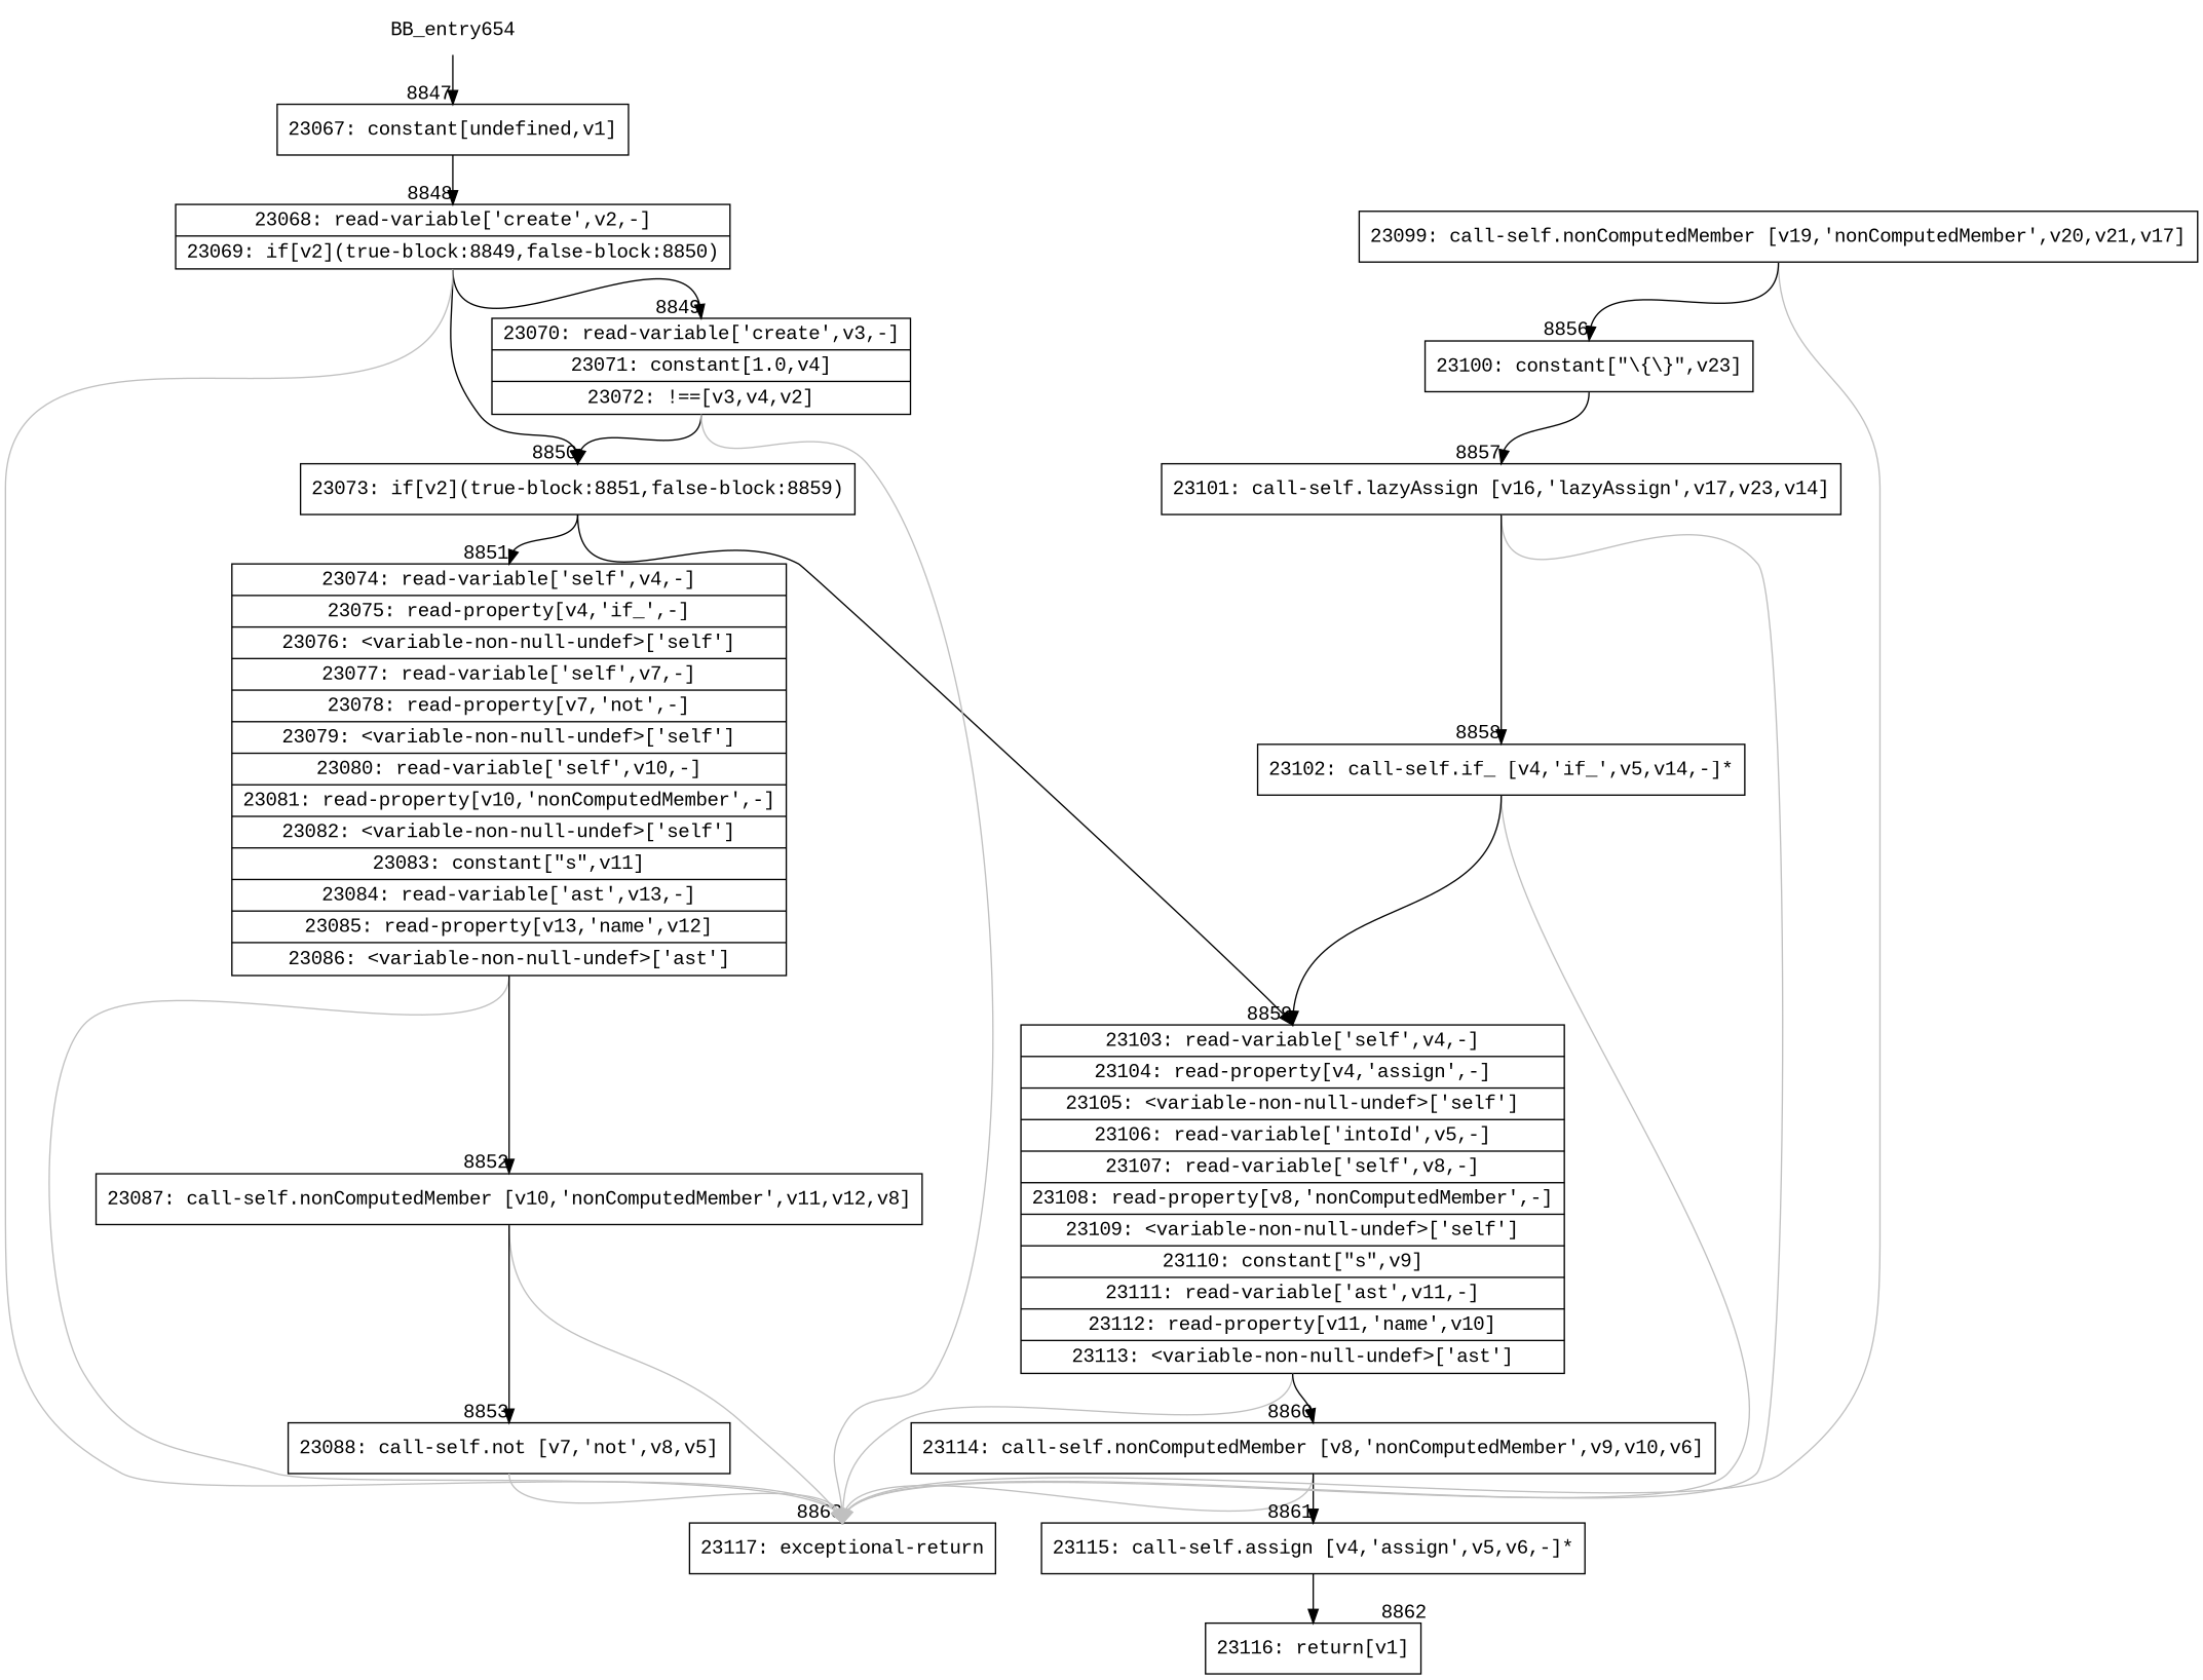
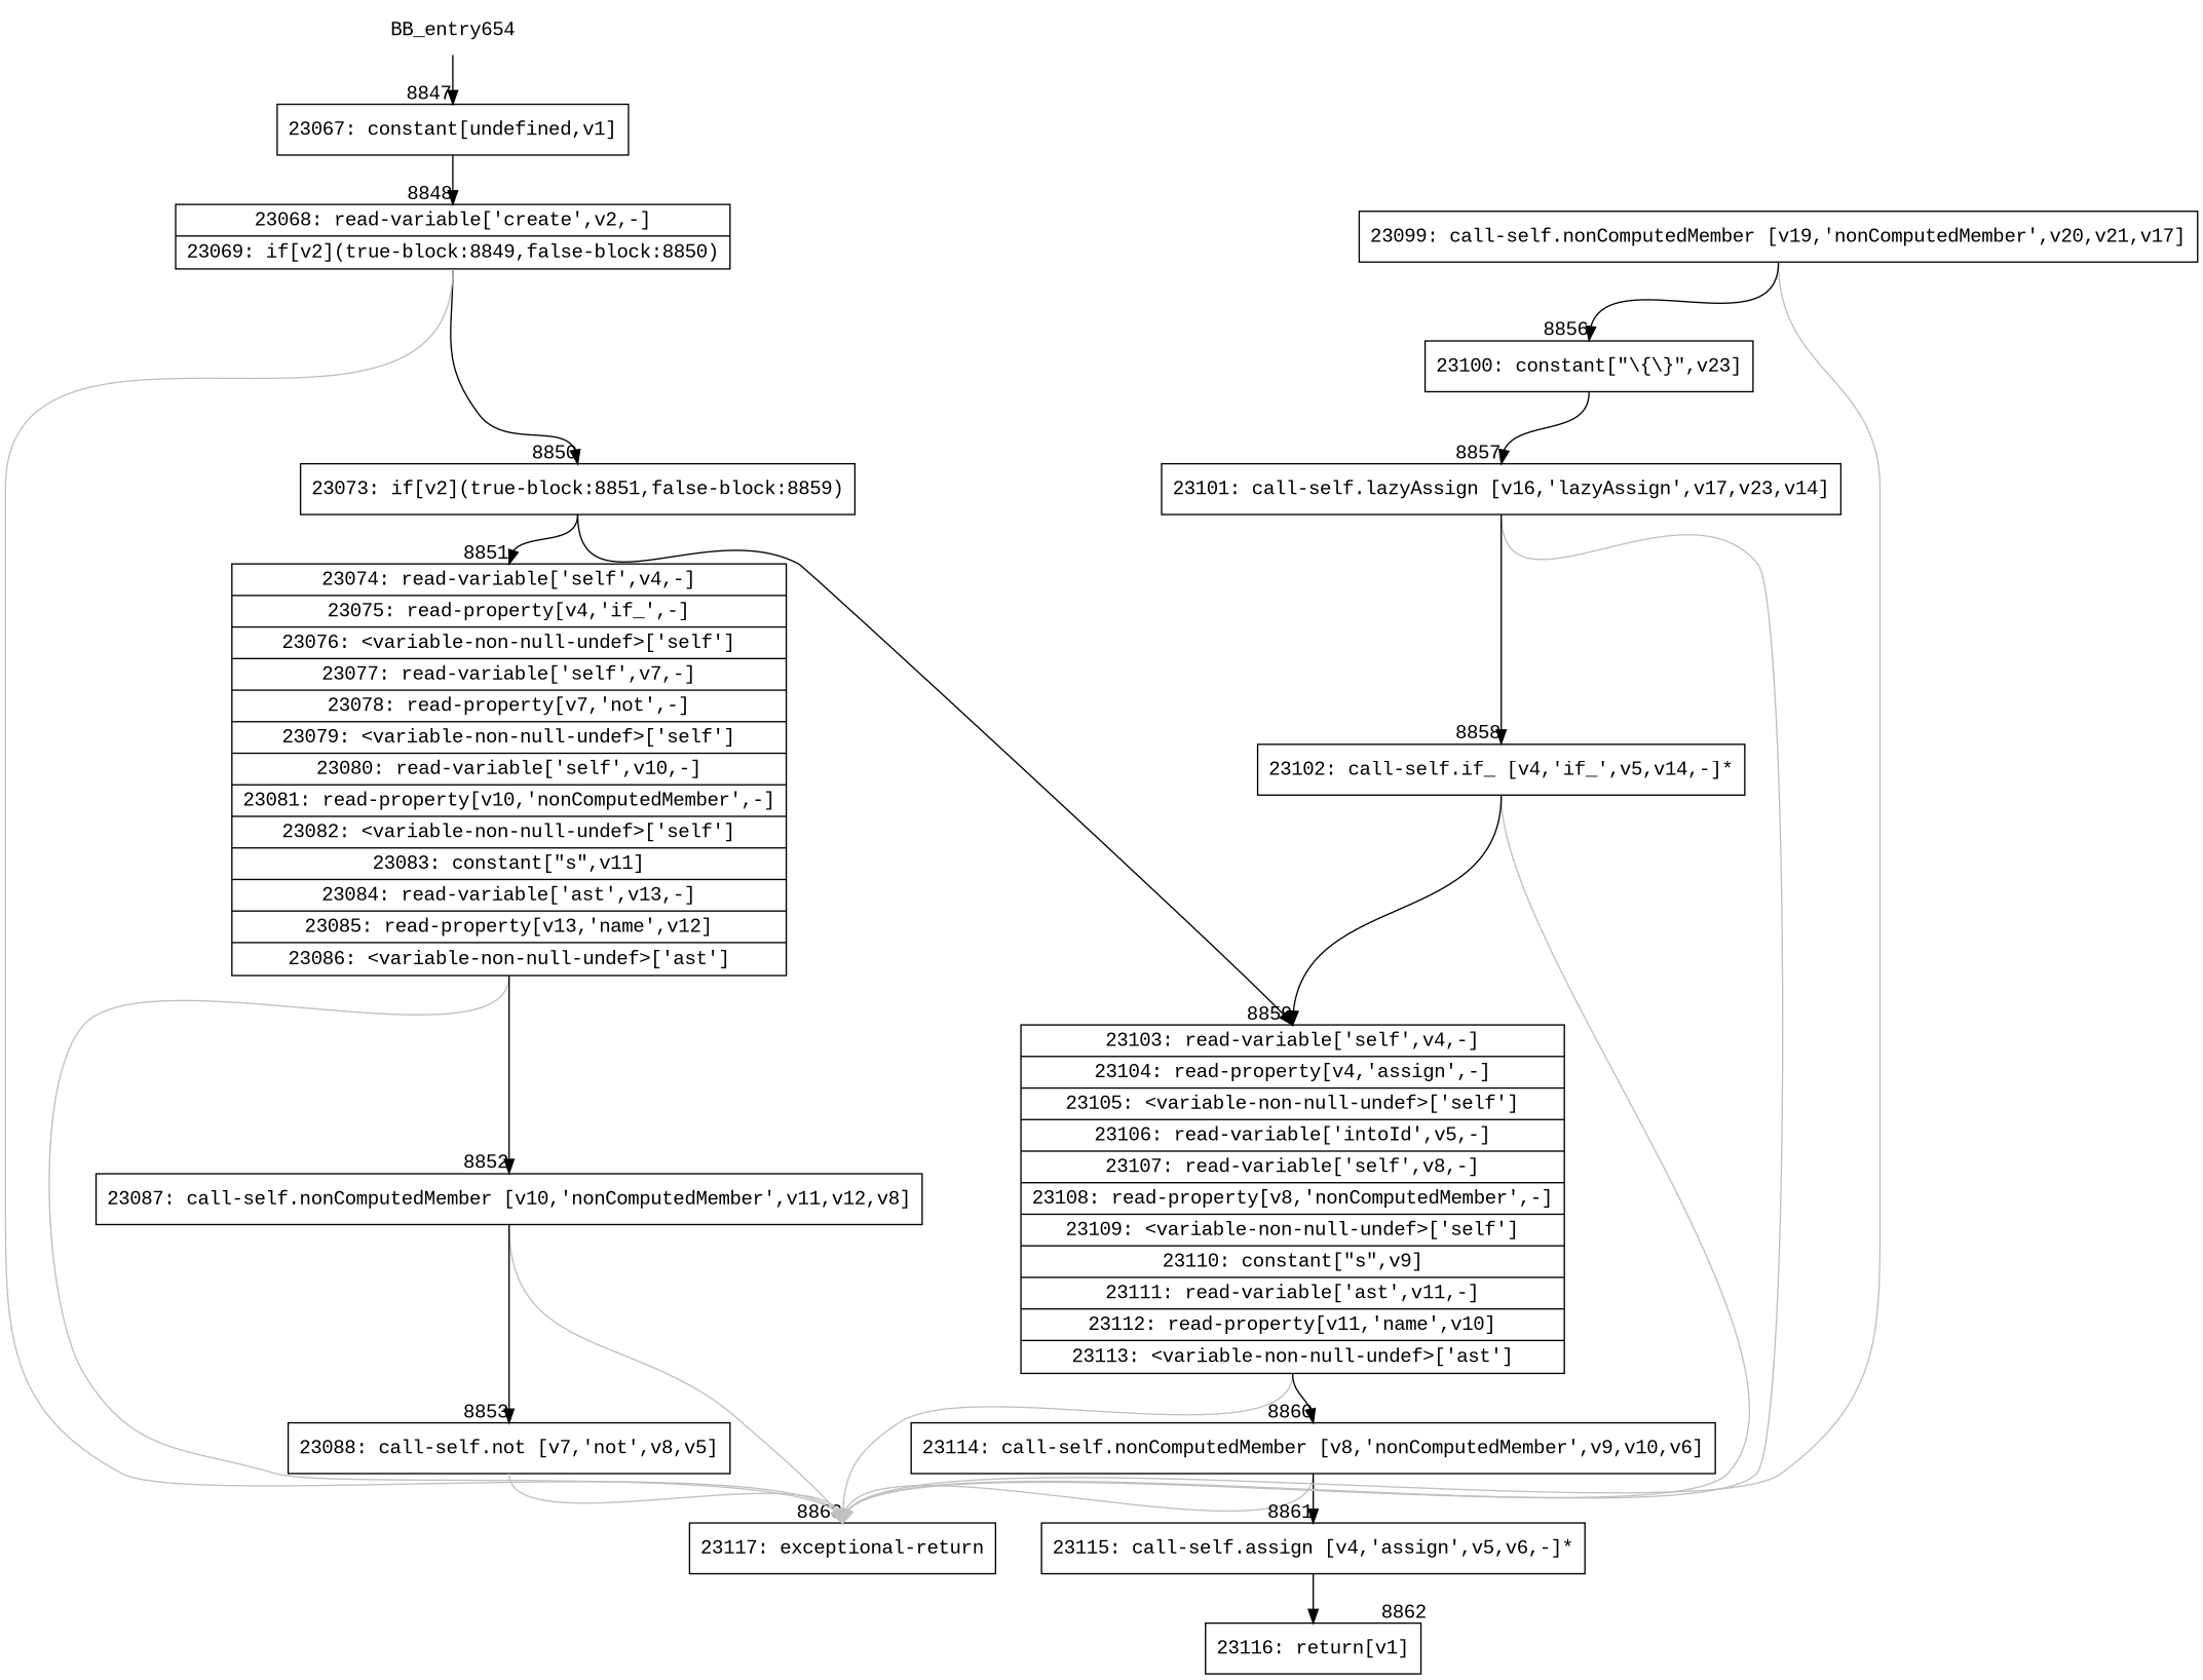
  digraph {
    fontname="Liberation Mono"
    rankdir=TD
    node [fontname="Liberation Mono" shape=record]
    edge [fontname="Liberation Mono" headport=n tailport=s]
    BB_entry654 [shape=none]
    n2 [label="{23067: constant[undefined,v1]}"]
    n3 [label="{23068: read-variable['create',v2,-]|23069: if[v2](true-block:8849,false-block:8850)}"]
    n4 [label="{23073: if[v2](true-block:8851,false-block:8859)}"]
-   n5 [label="{23070: read-variable['create',v3,-]|23071: constant[1.0,v4]|23072: !==[v3,v4,v2]}"]
    n6 [label="{23117: exceptional-return}"]
    n7 [label="{23074: read-variable['self',v4,-]|23075: read-property[v4,'if_',-]|23076: \<variable-non-null-undef\>['self']|23077: read-variable['self',v7,-]|23078: read-property[v7,'not',-]|23079: \<variable-non-null-undef\>['self']|23080: read-variable['self',v10,-]|23081: read-property[v10,'nonComputedMember',-]|23082: \<variable-non-null-undef\>['self']|23083: constant[\"s\",v11]|23084: read-variable['ast',v13,-]|23085: read-property[v13,'name',v12]|23086: \<variable-non-null-undef\>['ast']}"]
    n8 [label="{23103: read-variable['self',v4,-]|23104: read-property[v4,'assign',-]|23105: \<variable-non-null-undef\>['self']|23106: read-variable['intoId',v5,-]|23107: read-variable['self',v8,-]|23108: read-property[v8,'nonComputedMember',-]|23109: \<variable-non-null-undef\>['self']|23110: constant[\"s\",v9]|23111: read-variable['ast',v11,-]|23112: read-property[v11,'name',v10]|23113: \<variable-non-null-undef\>['ast']}"]
    n9 [label="{23087: call-self.nonComputedMember [v10,'nonComputedMember',v11,v12,v8]}"]
    n10 [label="{23114: call-self.nonComputedMember [v8,'nonComputedMember',v9,v10,v6]}"]
    n11 [label="{23088: call-self.not [v7,'not',v8,v5]}"]
    n12 [label="{23115: call-self.assign [v4,'assign',v5,v6,-]*}"]
    n13 [label="{23099: call-self.nonComputedMember [v19,'nonComputedMember',v20,v21,v17]}"]
    n14 [label="{23100: constant[\"\\\{\\\}\",v23]}"]
    n15 [label="{23101: call-self.lazyAssign [v16,'lazyAssign',v17,v23,v14]}"]
    n16 [label="{23102: call-self.if_ [v4,'if_',v5,v14,-]*}"]
    n17 [label="{23116: return[v1]}"]
    BB_entry654 -> n2 [headlabel="    8847"]
    n2 -> n3 [headlabel="      8848"]
    n3 -> n4 [headlabel="      8850"]
-   n3 -> n5 [headlabel="      8849"]
    n3 -> n6 [color=gray headlabel="      8863"]
    n4 -> n7 [headlabel="      8851"]
    n4 -> n8 [headlabel="      8859"]
-   n5 -> n4
-   n5 -> n6 [color=gray]
    n7 -> n6 [color=gray]
    n7 -> n9 [headlabel="      8852"]
    n8 -> n6 [color=gray]
    n8 -> n10 [headlabel="      8860"]
    n9 -> n6 [color=gray]
    n9 -> n11 [headlabel="      8853"]
    n10 -> n6 [color=gray]
    n10 -> n12 [headlabel="      8861"]
    n11 -> n6 [color=gray]
    n12 -> n17 [headlabel="      8862"]
    n13 -> n6 [color=gray]
    n13 -> n14 [headlabel="      8856"]
    n14 -> n15 [headlabel="      8857"]
    n15 -> n6 [color=gray]
    n15 -> n16 [headlabel="      8858"]
    n16 -> n6 [color=gray]
    n16 -> n8
  }
